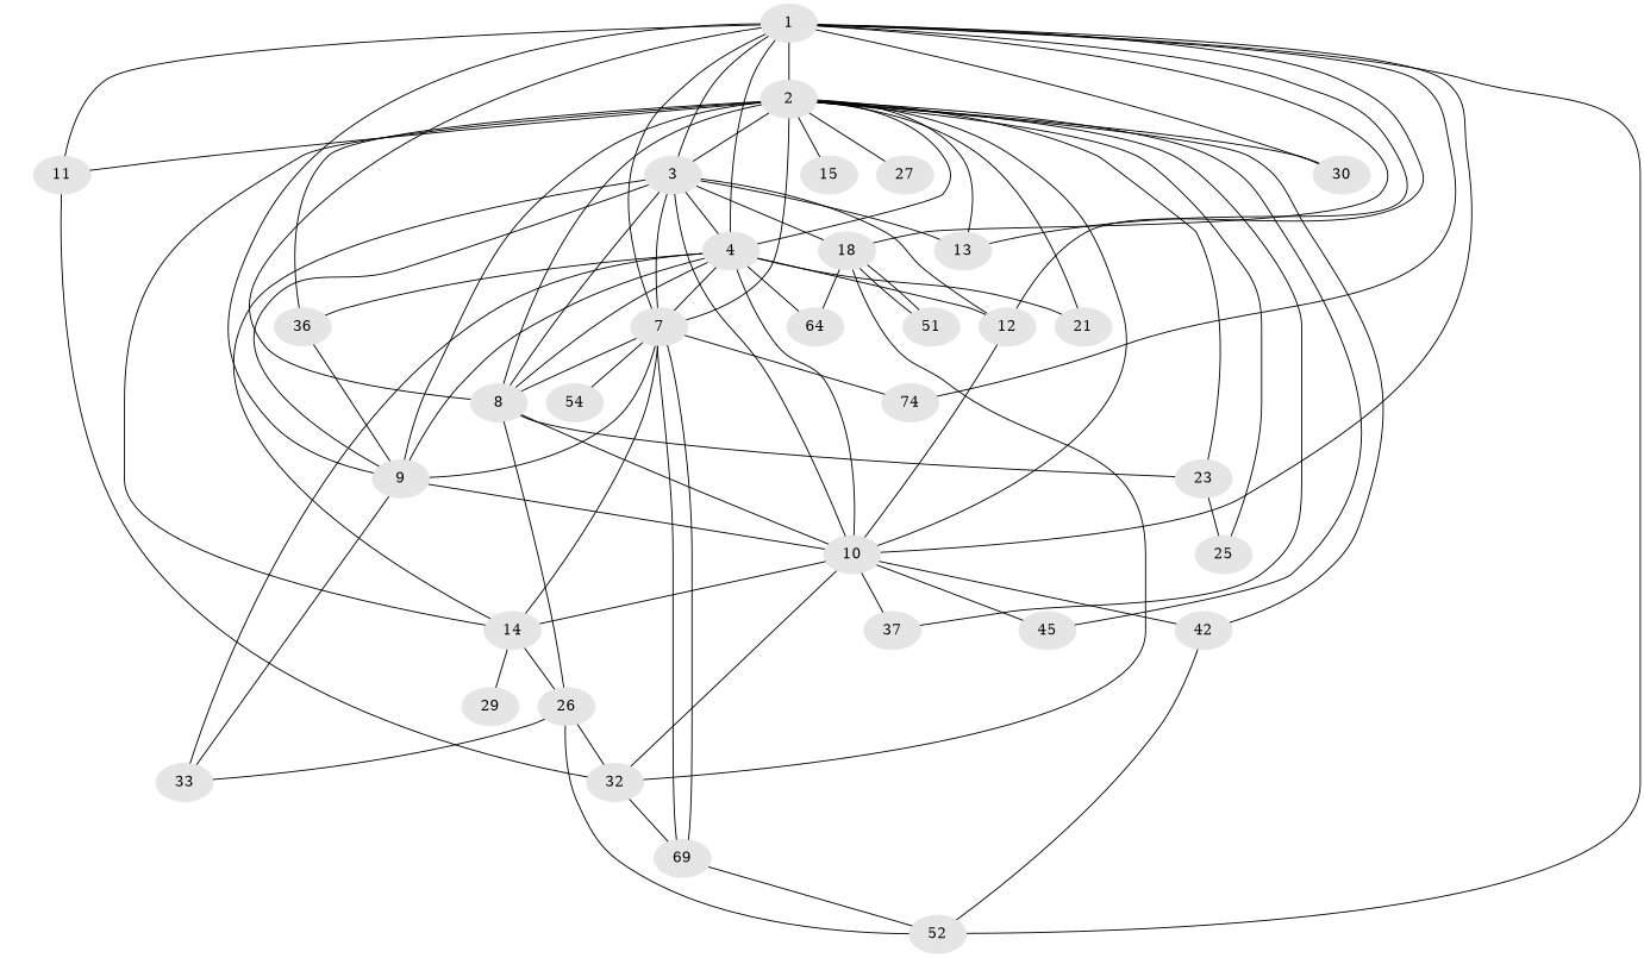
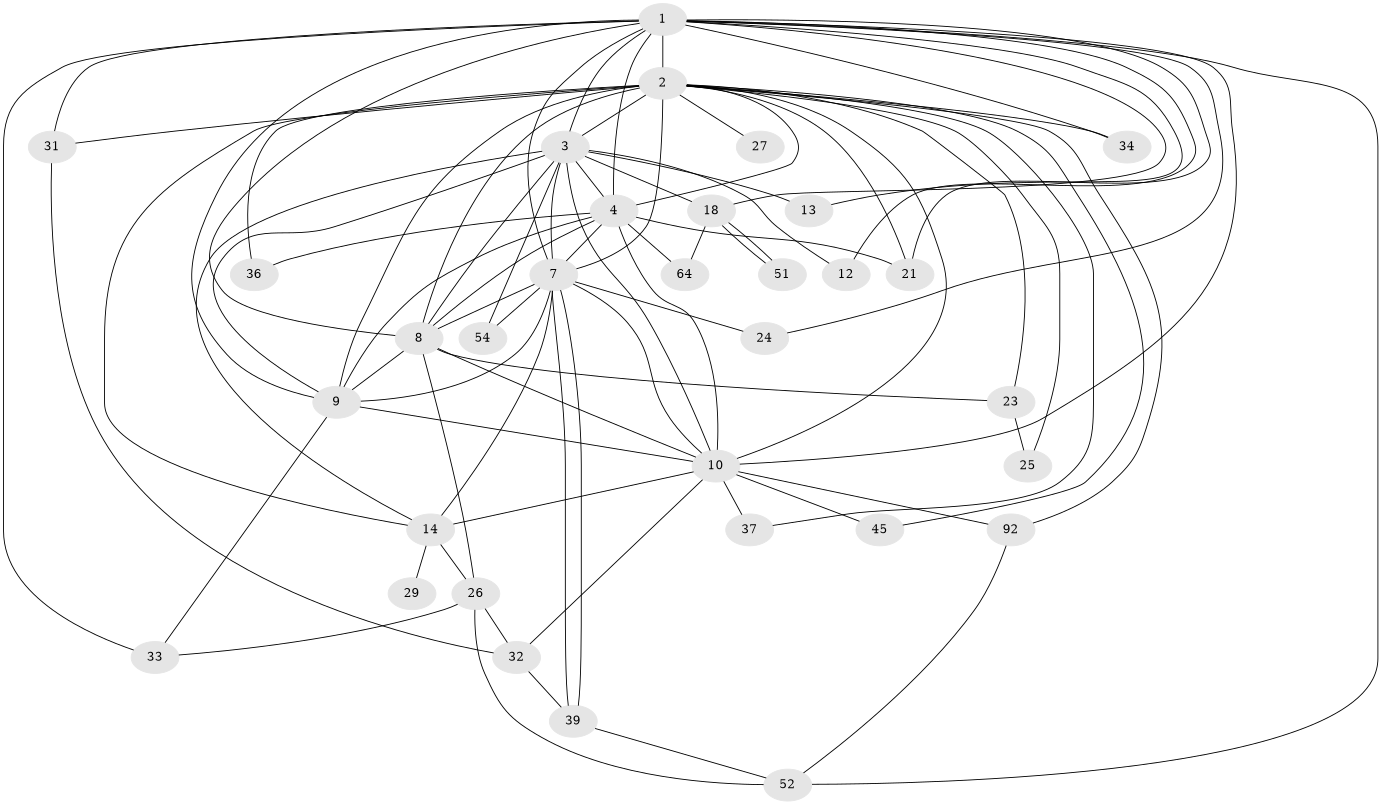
  graph {
    node [color=gray90 style=filled]
    1 [super="+40"]
    2 [super="+6+20"]
    3 [super="+5"]
    4 [super="+30"]
    7
    8 [super="+19+66+22+43"]
    9
    10
-   11
+   11 [label=31]
    12 [super="+38+28"]
    13
    18
    21 [super="+31"]
-   24 [label=74]
+   24
    33 [super="+49"]
-   34 [label=30]
+   34
    52 [super="+56"]
    14 [super="+67+17"]
-   15
    23 [super="+46"]
    25
    27 [super="+47"]
    36 [super="+44"]
    37
-   42
+   42 [label=92]
    45
    54
    64
-   39 [super="+60" label=69]
+   39 [super="+60"]
    26
    32 [super="+57+62+41"]
    51
    29
    1 -- 2 [weight=2]
    1 -- 3 [weight=2]
    1 -- 4
    1 -- 7
    1 -- 8 [weight=2]
    1 -- 9
    1 -- 10
    1 -- 11
    1 -- 12
    1 -- 13
    1 -- 18
+   1 -- 21
    1 -- 24
-   4 -- 33
+   1 -- 33
    1 -- 34
    1 -- 52
    2 -- 3 [weight=6]
    2 -- 4 [weight=2]
    2 -- 7 [weight=3]
    2 -- 8 [weight=3]
    2 -- 9 [weight=3]
    2 -- 10 [weight=3]
    2 -- 11 [weight=2]
-   2 -- 13
    2 -- 21
    2 -- 34
    2 -- 14
-   2 -- 15 [weight=2]
    2 -- 23 [weight=2]
    2 -- 25
    2 -- 27 [weight=3]
    2 -- 36 [weight=2]
    2 -- 37
    2 -- 42
    2 -- 45
    3 -- 4 [weight=3]
    3 -- 7 [weight=3]
    3 -- 8 [weight=3]
    3 -- 9 [weight=2]
    3 -- 10 [weight=3]
    3 -- 12 [weight=2]
    3 -- 13
    3 -- 18
    3 -- 14
+   3 -- 54
    4 -- 7 [weight=2]
    4 -- 8
    4 -- 9
    4 -- 10
-   4 -- 12 [weight=2]
    4 -- 21
    4 -- 36
    4 -- 64
    7 -- 8 [weight=2]
    7 -- 9
-   12 -- 10
+   7 -- 10
    7 -- 24
    7 -- 14
    7 -- 54
    7 -- 39
    7 -- 39
-   36 -- 9 [weight=2]
+   8 -- 9 [weight=2]
    8 -- 10
    8 -- 23
    8 -- 26
    9 -- 10
    9 -- 33
    10 -- 14
    10 -- 37
    10 -- 42
    10 -- 45
    10 -- 32
    11 -- 32
    18 -- 64
-   18 -- 32
    18 -- 51
    18 -- 51
    14 -- 26
    14 -- 29
    23 -- 25
    42 -- 52
    39 -- 52
    26 -- 33
    26 -- 52
    26 -- 32
    32 -- 39
  }
